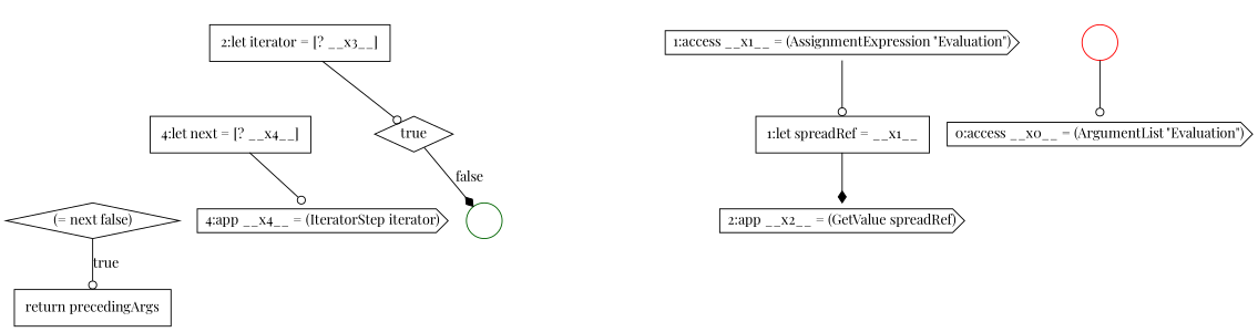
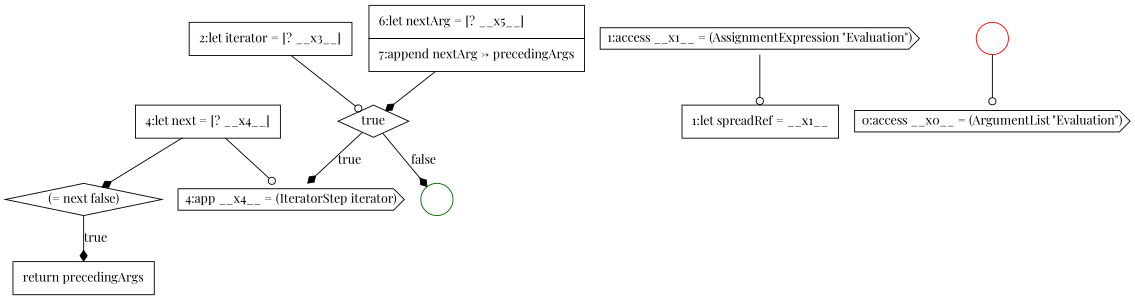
  digraph {
    fontname="Playfair Display"
    node [color=black fillcolor=white fontname="Playfair Display" shape=none style=filled]
    edge [arrowhead=diamond color=black fontname="Playfair Display"]
    n1 [label=<<font color="black">     <table border="0" cellborder="1" cellspacing="0" cellpadding="10">       <tr><td align="left">return precedingArgs</td></tr>     </table>   </font>> margin=0]
    n2 [label=<<font color="black">     <table border="0" cellborder="1" cellspacing="0" cellpadding="10">       <tr><td align="left">1:let spreadRef = __x1__</td></tr>     </table>   </font>> margin=0]
-   n3 [label=<<font color="black">2:app __x2__ = (GetValue spreadRef)</font>> shape=cds]
    n4 [label=<<font color="black">     <table border="0" cellborder="1" cellspacing="0" cellpadding="10">       <tr><td align="left">2:let iterator = [? __x3__]</td></tr>     </table>   </font>> margin=0]
    n5 [label=<<font color="black">true</font>> shape=diamond]
    n6 [label=<<font color="black">4:app __x4__ = (IteratorStep iterator)</font>> shape=cds]
    n7 [color=darkgreen label=" " shape=circle]
    n8 [label=<<font color="black">(= next false)</font>> shape=diamond]
    n9 [label=<<font color="black">1:access __x1__ = (AssignmentExpression &quot;Evaluation&quot;)</font>> shape=cds]
+   n10 [label=<<font color="black">     <table border="0" cellborder="1" cellspacing="0" cellpadding="10">       <tr><td align="left">6:let nextArg = [? __x5__]</td></tr>       <tr><td align="left">7:append nextArg -&gt; precedingArgs</td></tr>     </table>   </font>> margin=0]
    n11 [label=<<font color="black">     <table border="0" cellborder="1" cellspacing="0" cellpadding="10">       <tr><td align="left">4:let next = [? __x4__]</td></tr>     </table>   </font>> margin=0]
    n12 [color=red label=" " shape=circle]
    n13 [label=<<font color="black">0:access __x0__ = (ArgumentList &quot;Evaluation&quot;)</font>> shape=cds]
-   n2 -> n3
    n4 -> n5 [arrowhead=odot]
+   n5 -> n6 [label=<<font color="black">true</font>>]
    n5 -> n7 [label=<<font color="black">false</font>>]
-   n8 -> n1 [arrowhead=odot label=<<font color="black">true</font>>]
+   n8 -> n1 [label=<<font color="black">true</font>>]
    n9 -> n2 [arrowhead=odot]
+   n10 -> n5
    n11 -> n6 [arrowhead=odot]
+   n11 -> n8
    n12 -> n13 [arrowhead=odot]
  }
